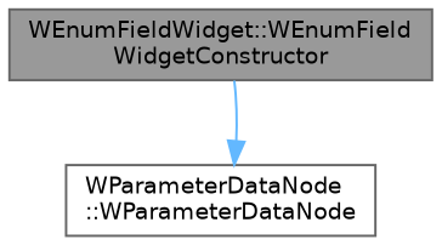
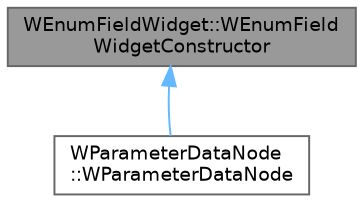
  digraph {
    rankdir=TB
    node [fontname=Helvetica fontsize=10 shape=box style=filled]
    n1 [color=gray40 fillcolor=grey60 fontcolor=black height=0.2 label="WEnumFieldWidget::WEnumField\lWidgetConstructor" width=0.4]
    n2 [color=grey40 fillcolor=white height=0.2 label="WParameterDataNode\l::WParameterDataNode" width=0.4]
-   n2 -> n1 [color=steelblue1 dir=back fontname=Helvetica fontsize=10 labelfontname=Helvetica labelfontsize=10 style=solid]
+   n1 -> n2 [color=steelblue1 dir=back fontname=Helvetica fontsize=10 labelfontname=Helvetica labelfontsize=10 style=solid]
  }
